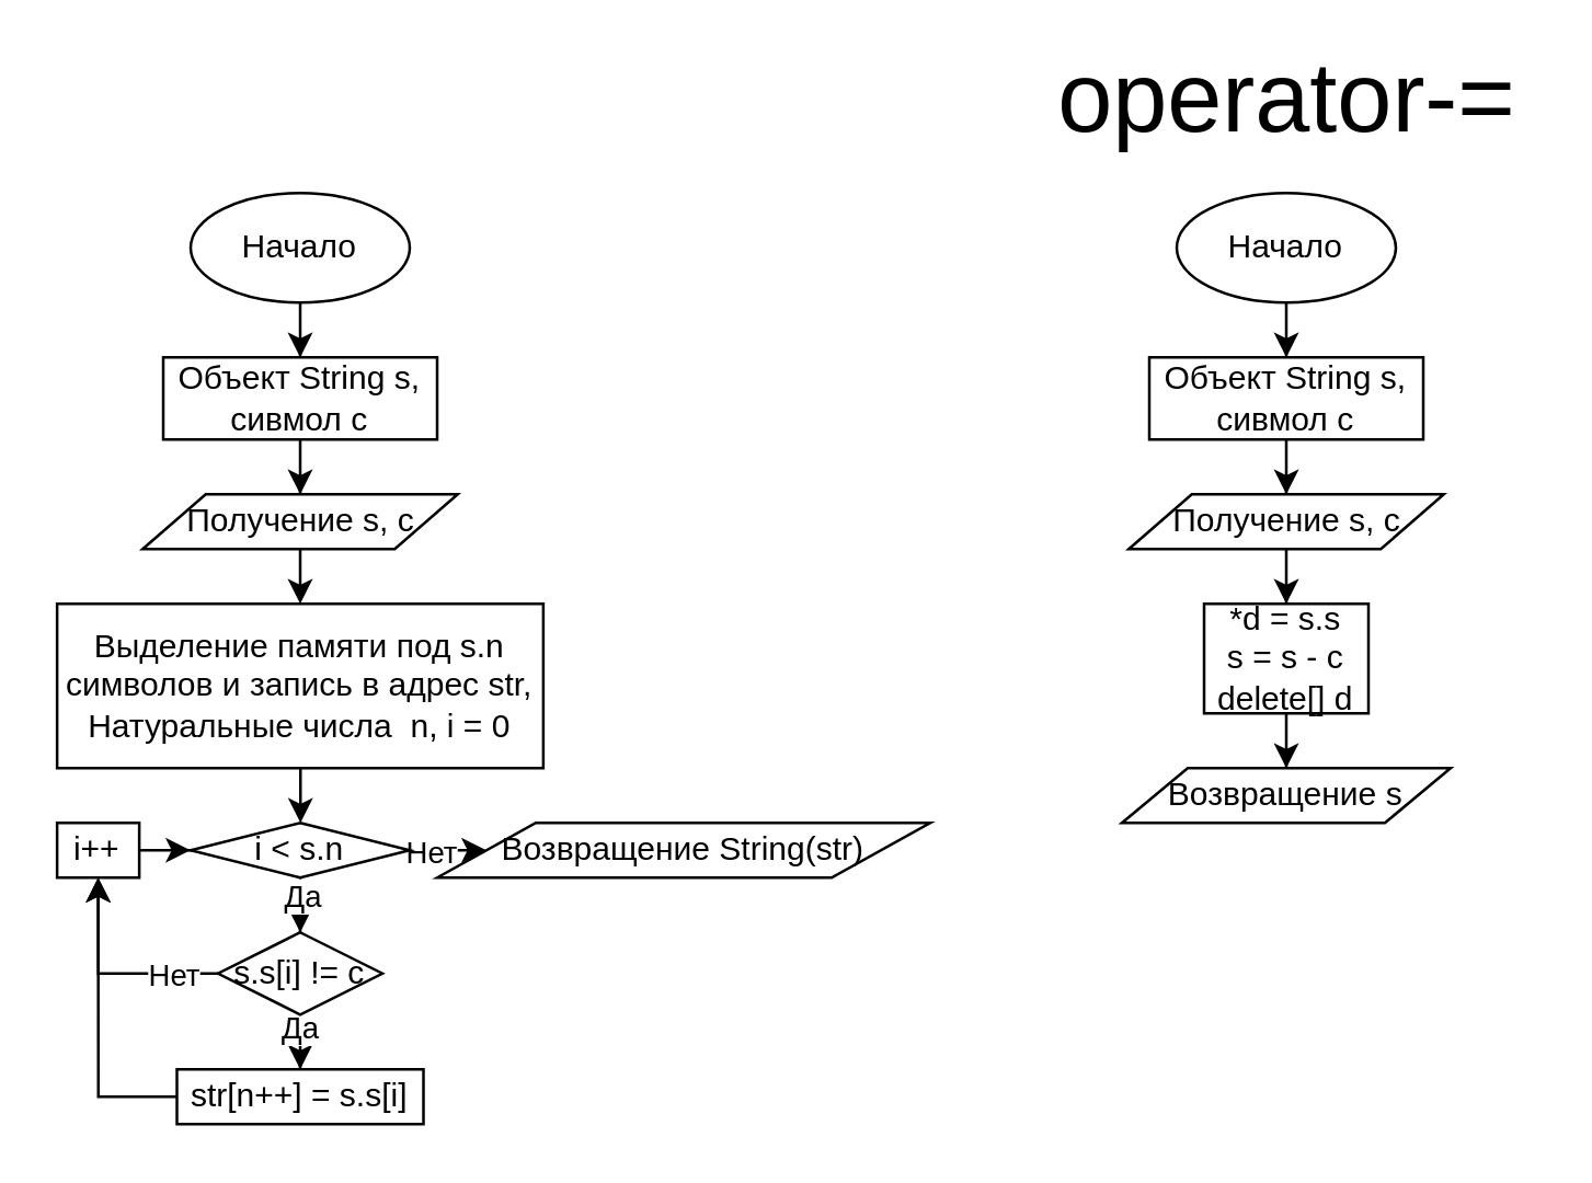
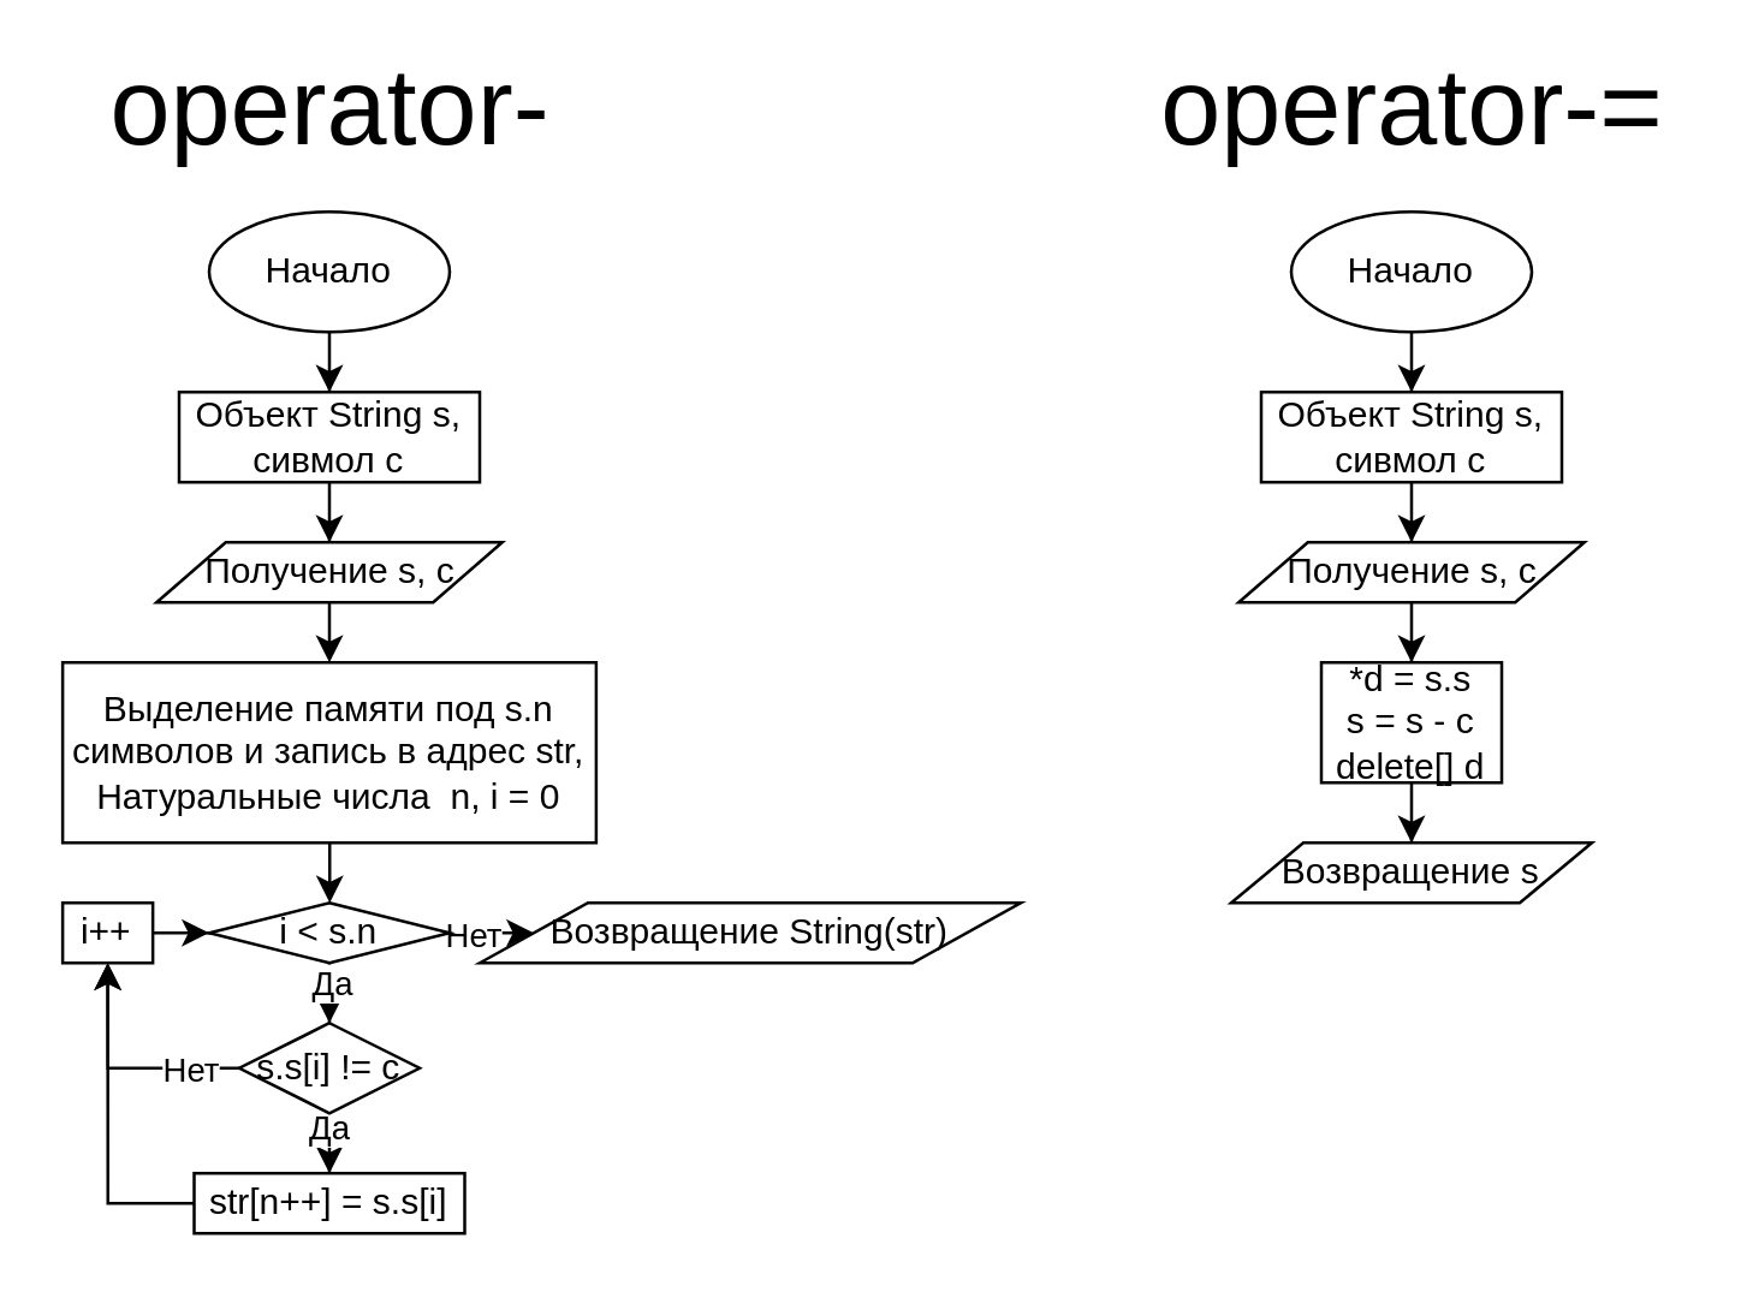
  <mxCell id="0" />
  <mxCell id="1" parent="0" />
  <mxCell id="2" style="edgeStyle=orthogonalEdgeStyle;rounded=0;orthogonalLoop=1;jettySize=auto;html=1;entryX=0.5;entryY=0;entryDx=0;entryDy=0;" edge="1" parent="1" source="3" target="5"><mxGeometry relative="1" as="geometry" /></mxCell>
  <mxCell id="3" value="Начало" style="ellipse;whiteSpace=wrap;html=1;" vertex="1" parent="1"><mxGeometry x="69" y="70" width="80" height="40" as="geometry" /></mxCell>
  <mxCell id="4" style="edgeStyle=orthogonalEdgeStyle;rounded=0;orthogonalLoop=1;jettySize=auto;html=1;" edge="1" parent="1" source="5" target="7"><mxGeometry relative="1" as="geometry" /></mxCell>
  <mxCell id="5" value="Объект String s, &lt;br&gt;сивмол c" style="rounded=0;whiteSpace=wrap;html=1;" vertex="1" parent="1"><mxGeometry x="59" y="130" width="100" height="30" as="geometry" /></mxCell>
  <mxCell id="6" style="edgeStyle=orthogonalEdgeStyle;rounded=0;orthogonalLoop=1;jettySize=auto;html=1;entryX=0.5;entryY=0;entryDx=0;entryDy=0;" edge="1" parent="1" source="7"><mxGeometry relative="1" as="geometry"><mxPoint x="109" y="220" as="targetPoint" /></mxGeometry></mxCell>
  <mxCell id="7" value="Получение s, c" style="shape=parallelogram;perimeter=parallelogramPerimeter;whiteSpace=wrap;html=1;" vertex="1" parent="1"><mxGeometry x="51.5" y="180" width="115" height="20" as="geometry" /></mxCell>
  <mxCell id="8" style="edgeStyle=orthogonalEdgeStyle;rounded=0;orthogonalLoop=1;jettySize=auto;html=1;entryX=0.5;entryY=0;entryDx=0;entryDy=0;" edge="1" parent="1" source="9" target="14"><mxGeometry relative="1" as="geometry" /></mxCell>
  <mxCell id="9" value="Выделение памяти под s.n символов и запись в адрес str,&lt;br&gt;Натуральные числа&amp;nbsp; n, i = 0" style="rounded=0;whiteSpace=wrap;html=1;" vertex="1" parent="1"><mxGeometry x="20.25" y="220" width="177.5" height="60" as="geometry" /></mxCell>
  <mxCell id="10" style="edgeStyle=orthogonalEdgeStyle;rounded=0;orthogonalLoop=1;jettySize=auto;html=1;entryX=0;entryY=0.5;entryDx=0;entryDy=0;" edge="1" parent="1" source="14" target="17"><mxGeometry relative="1" as="geometry" /></mxCell>
  <mxCell id="11" value="Нет" style="edgeLabel;html=1;align=center;verticalAlign=middle;resizable=0;points=[];" vertex="1" connectable="0" parent="10"><mxGeometry x="0.523" relative="1" as="geometry"><mxPoint as="offset" /></mxGeometry></mxCell>
  <mxCell id="12" style="edgeStyle=orthogonalEdgeStyle;rounded=0;orthogonalLoop=1;jettySize=auto;html=1;entryX=0.5;entryY=0;entryDx=0;entryDy=0;" edge="1" parent="1" source="14" target="22"><mxGeometry relative="1" as="geometry" /></mxCell>
  <mxCell id="13" value="Да" style="edgeLabel;html=1;align=center;verticalAlign=middle;resizable=0;points=[];" vertex="1" connectable="0" parent="12"><mxGeometry x="0.544" relative="1" as="geometry"><mxPoint as="offset" /></mxGeometry></mxCell>
  <mxCell id="14" value="i &amp;lt; s.n" style="rhombus;whiteSpace=wrap;html=1;" vertex="1" parent="1"><mxGeometry x="69" y="300" width="80" height="20" as="geometry" /></mxCell>
  <mxCell id="15" style="edgeStyle=orthogonalEdgeStyle;rounded=0;orthogonalLoop=1;jettySize=auto;html=1;entryX=0;entryY=0.5;entryDx=0;entryDy=0;" edge="1" parent="1" source="16" target="14"><mxGeometry relative="1" as="geometry" /></mxCell>
  <mxCell id="16" value="i++" style="rounded=0;whiteSpace=wrap;html=1;" vertex="1" parent="1"><mxGeometry x="20.25" y="300" width="30" height="20" as="geometry" /></mxCell>
  <mxCell id="17" value="Возвращение&amp;nbsp;String(str)" style="shape=parallelogram;perimeter=parallelogramPerimeter;whiteSpace=wrap;html=1;" vertex="1" parent="1"><mxGeometry x="159" y="300" width="180" height="20" as="geometry" /></mxCell>
  <mxCell id="18" style="edgeStyle=orthogonalEdgeStyle;rounded=0;orthogonalLoop=1;jettySize=auto;html=1;entryX=0.5;entryY=0;entryDx=0;entryDy=0;" edge="1" parent="1" source="22" target="24"><mxGeometry relative="1" as="geometry" /></mxCell>
  <mxCell id="19" value="Да" style="edgeLabel;html=1;align=center;verticalAlign=middle;resizable=0;points=[];" vertex="1" connectable="0" parent="18"><mxGeometry x="0.467" y="-1" relative="1" as="geometry"><mxPoint as="offset" /></mxGeometry></mxCell>
  <mxCell id="20" style="edgeStyle=orthogonalEdgeStyle;rounded=0;orthogonalLoop=1;jettySize=auto;html=1;entryX=0.5;entryY=1;entryDx=0;entryDy=0;" edge="1" parent="1" source="22" target="16"><mxGeometry relative="1" as="geometry" /></mxCell>
  <mxCell id="21" value="Нет" style="edgeLabel;html=1;align=center;verticalAlign=middle;resizable=0;points=[];" vertex="1" connectable="0" parent="20"><mxGeometry x="-0.568" relative="1" as="geometry"><mxPoint as="offset" /></mxGeometry></mxCell>
  <mxCell id="22" value="s.s[i] != c" style="rhombus;whiteSpace=wrap;html=1;" vertex="1" parent="1"><mxGeometry x="79" y="340" width="60" height="30" as="geometry" /></mxCell>
  <mxCell id="23" style="edgeStyle=orthogonalEdgeStyle;rounded=0;orthogonalLoop=1;jettySize=auto;html=1;entryX=0.5;entryY=1;entryDx=0;entryDy=0;" edge="1" parent="1" source="24" target="16"><mxGeometry relative="1" as="geometry" /></mxCell>
  <mxCell id="24" value="str[n++] = s.s[i]" style="rounded=0;whiteSpace=wrap;html=1;" vertex="1" parent="1"><mxGeometry x="64" y="390" width="90" height="20" as="geometry" /></mxCell>
+ <mxCell id="25" value="&lt;font style=&quot;font-size: 36px&quot;&gt;operator-&lt;/font&gt;" style="text;html=1;align=center;verticalAlign=middle;resizable=0;points=[];autosize=1;" vertex="1" parent="1"><mxGeometry x="29" y="20" width="160" height="30" as="geometry" /></mxCell>
  <mxCell id="26" style="edgeStyle=orthogonalEdgeStyle;rounded=0;orthogonalLoop=1;jettySize=auto;html=1;entryX=0.5;entryY=0;entryDx=0;entryDy=0;" edge="1" parent="1" source="27" target="29"><mxGeometry relative="1" as="geometry" /></mxCell>
  <mxCell id="27" value="Начало" style="ellipse;whiteSpace=wrap;html=1;" vertex="1" parent="1"><mxGeometry x="429" y="70" width="80" height="40" as="geometry" /></mxCell>
  <mxCell id="28" style="edgeStyle=orthogonalEdgeStyle;rounded=0;orthogonalLoop=1;jettySize=auto;html=1;" edge="1" parent="1" source="29" target="31"><mxGeometry relative="1" as="geometry" /></mxCell>
  <mxCell id="29" value="Объект String s, &lt;br&gt;сивмол c" style="rounded=0;whiteSpace=wrap;html=1;" vertex="1" parent="1"><mxGeometry x="419" y="130" width="100" height="30" as="geometry" /></mxCell>
  <mxCell id="30" style="edgeStyle=orthogonalEdgeStyle;rounded=0;orthogonalLoop=1;jettySize=auto;html=1;" edge="1" parent="1" source="31" target="33"><mxGeometry relative="1" as="geometry" /></mxCell>
  <mxCell id="31" value="Получение s, c" style="shape=parallelogram;perimeter=parallelogramPerimeter;whiteSpace=wrap;html=1;" vertex="1" parent="1"><mxGeometry x="411.5" y="180" width="115" height="20" as="geometry" /></mxCell>
  <mxCell id="32" style="edgeStyle=orthogonalEdgeStyle;rounded=0;orthogonalLoop=1;jettySize=auto;html=1;entryX=0.5;entryY=0;entryDx=0;entryDy=0;" edge="1" parent="1" source="33" target="34"><mxGeometry relative="1" as="geometry" /></mxCell>
  <mxCell id="33" value="&lt;div&gt;*d = s.s&lt;/div&gt;&lt;div&gt;&lt;span&gt;s = s - c&lt;/span&gt;&lt;/div&gt;&lt;div&gt;delete[] d&lt;/div&gt;" style="rounded=0;whiteSpace=wrap;html=1;" vertex="1" parent="1"><mxGeometry x="439" y="220" width="60" height="40" as="geometry" /></mxCell>
  <mxCell id="34" value="Возвращение s" style="shape=parallelogram;perimeter=parallelogramPerimeter;whiteSpace=wrap;html=1;" vertex="1" parent="1"><mxGeometry x="409" y="280" width="120" height="20" as="geometry" /></mxCell>
  <mxCell id="35" value="&lt;font style=&quot;font-size: 36px&quot;&gt;operator-=&lt;/font&gt;" style="text;html=1;align=center;verticalAlign=middle;resizable=0;points=[];autosize=1;" vertex="1" parent="1"><mxGeometry x="379" y="20" width="180" height="30" as="geometry" /></mxCell>
